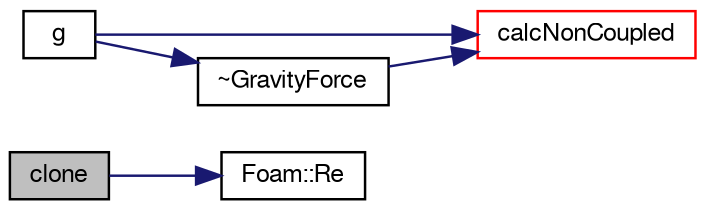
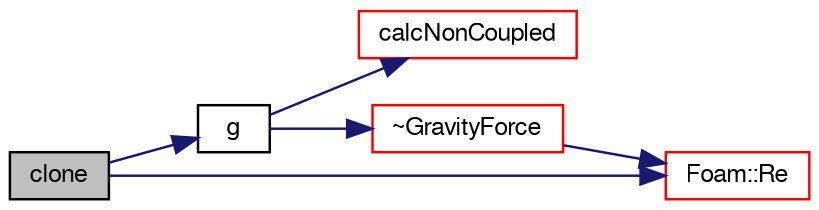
  digraph {
    rankdir=LR
    node [color=black fontname=FreeSans fontsize=10 shape=record]
    edge [color=midnightblue fontname=FreeSans fontsize=10 labelfontname=FreeSans labelfontsize=10 style=solid]
    n1 [fillcolor=grey75 fontcolor=black height=0.2 label=clone style=filled width=0.4]
    n2 [height=0.2 label=g width=0.4]
-   n3 [height=0.2 label="Foam::Re" width=0.4]
+   n3 [color=red height=0.2 label="Foam::Re" width=0.4]
    n4 [color=red height=0.2 label=calcNonCoupled width=0.4]
-   n5 [height=0.2 label="~GravityForce" width=0.4]
+   n5 [color=red height=0.2 label="~GravityForce" width=0.4]
+   n1 -> n2
    n1 -> n3
    n2 -> n4
    n2 -> n5
-   n5 -> n4
+   n5 -> n3
  }
